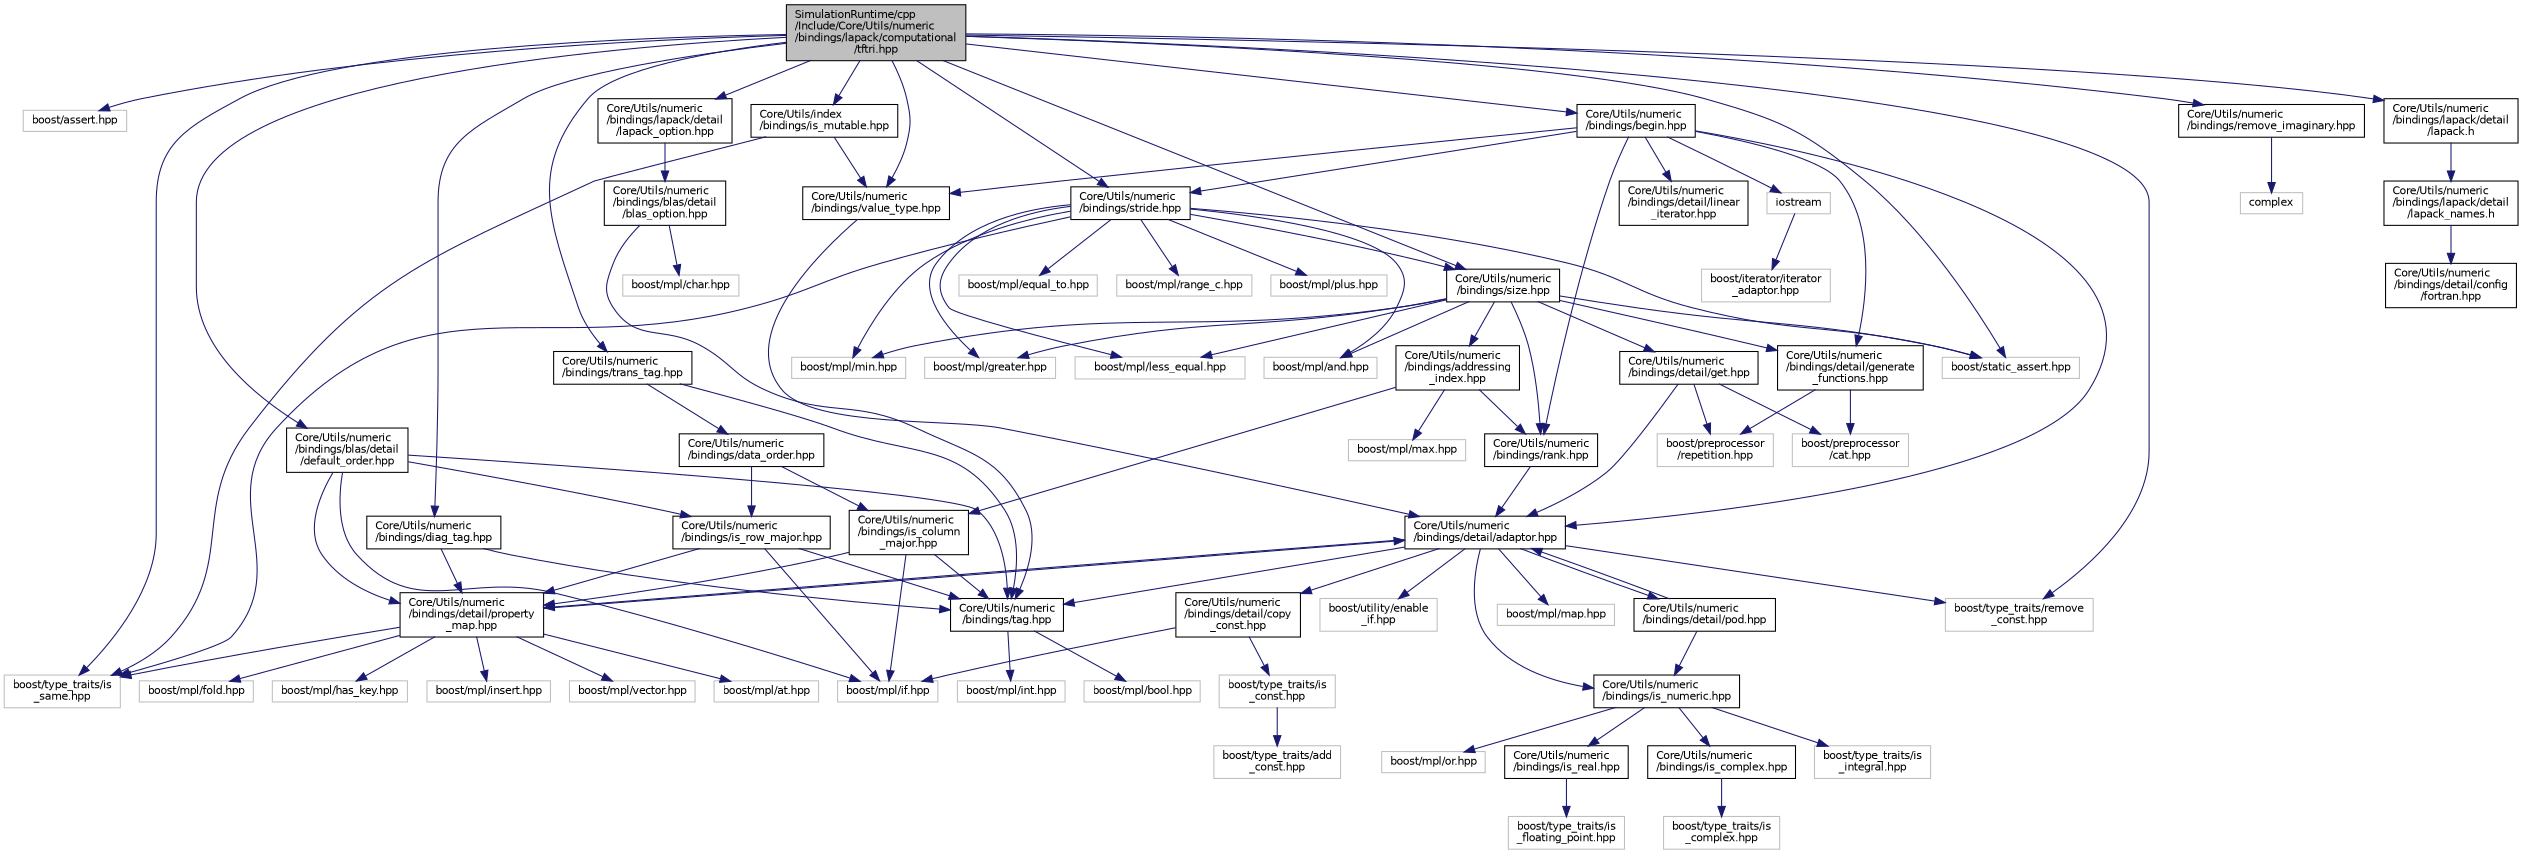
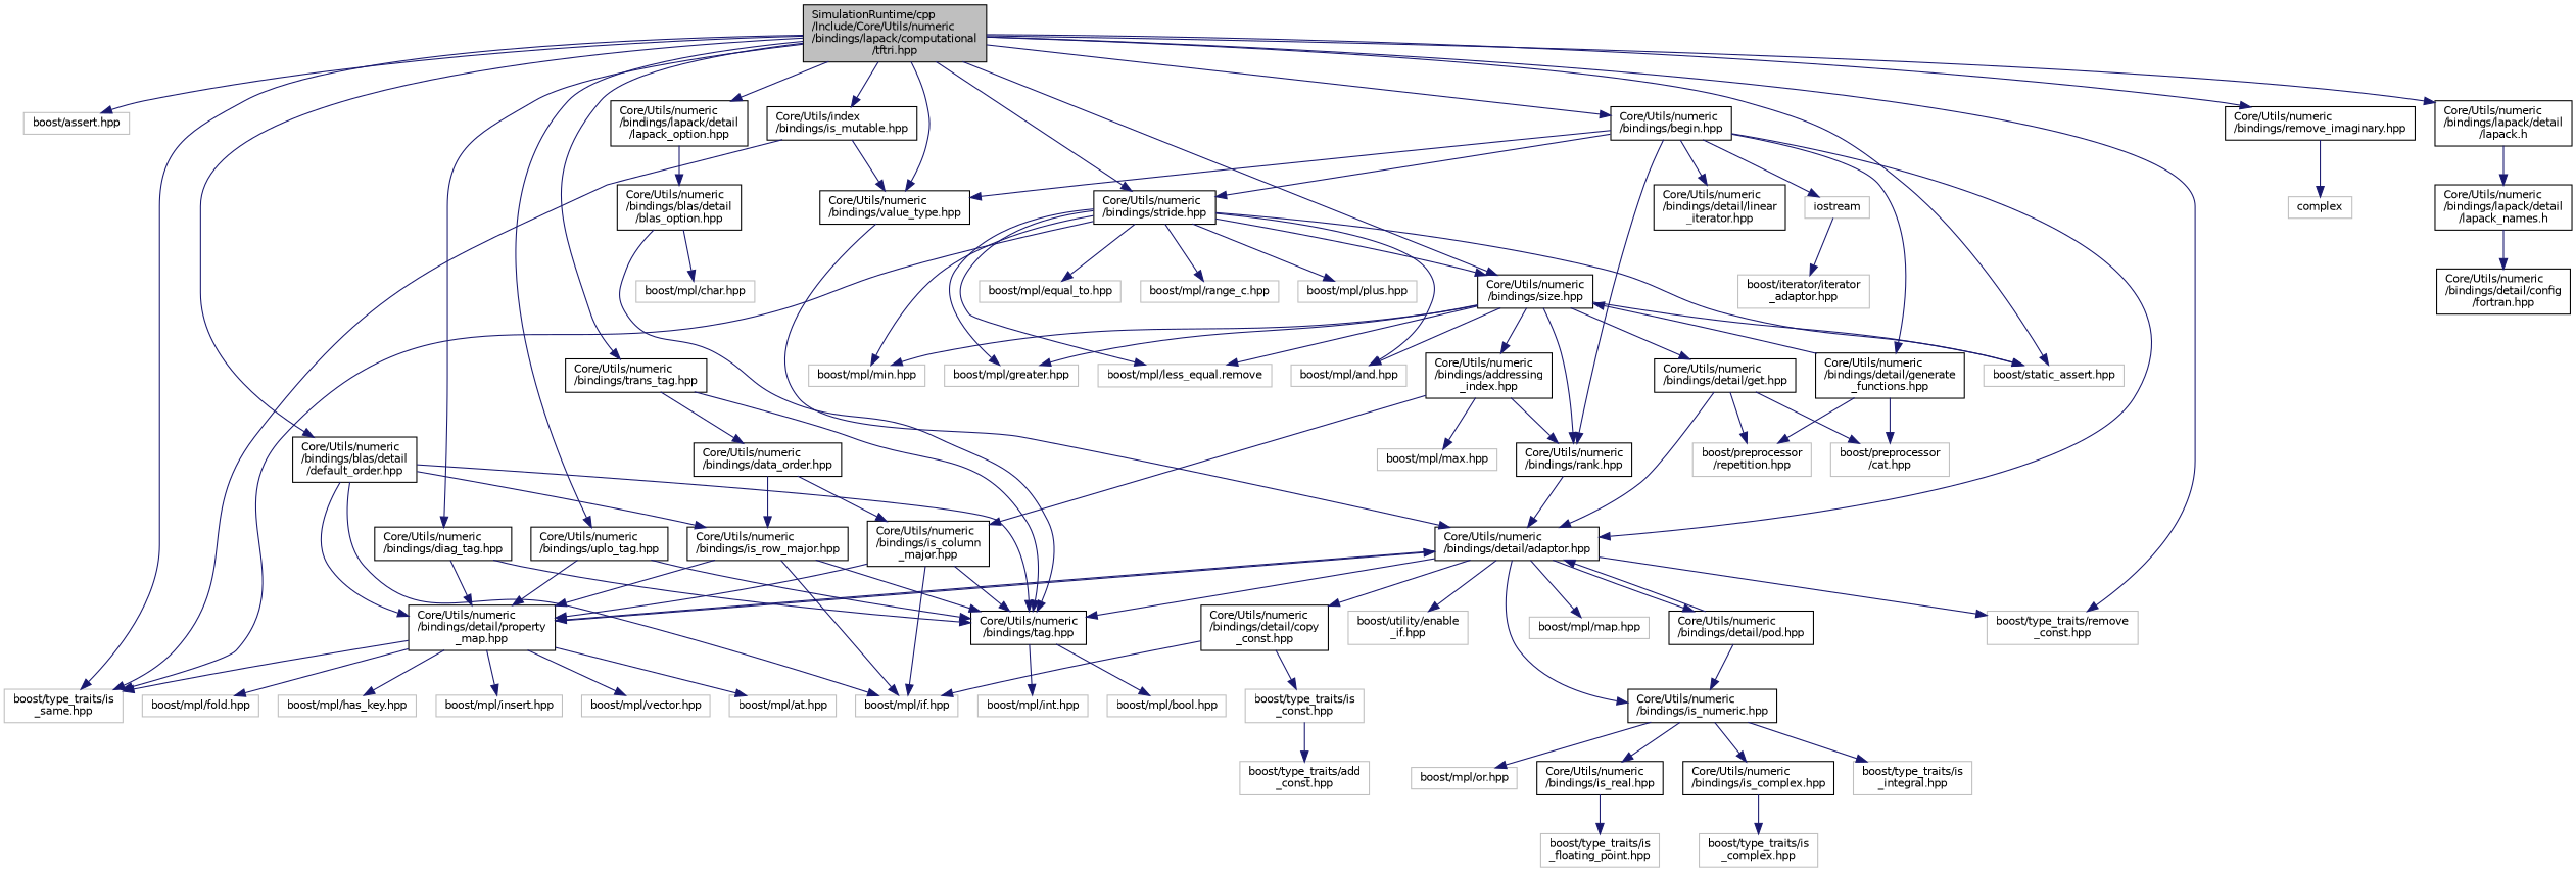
  digraph {
    node [color=grey75 fillcolor=white fontname=Helvetica fontsize=10 shape=record style=filled]
    edge [color=midnightblue fontname=Helvetica fontsize=10 labelfontname=Helvetica labelfontsize=10 style=solid]
    n1 [color=black fillcolor=grey75 fontcolor=black height=0.2 label="SimulationRuntime/cpp\l/Include/Core/Utils/numeric\l/bindings/lapack/computational\l/tftri.hpp" width=0.4]
    n2 [height=0.2 label="boost/assert.hpp" width=0.4]
    n3 [color=black height=0.2 label="Core/Utils/numeric\l/bindings/begin.hpp" width=0.4]
    n4 [height=0.2 label="boost/type_traits/remove\l_const.hpp" width=0.4]
    n5 [height=0.2 label="boost/type_traits/is\l_same.hpp" width=0.4]
    n6 [color=black height=0.2 label="Core/Utils/numeric\l/bindings/stride.hpp" width=0.4]
    n7 [color=black height=0.2 label="Core/Utils/numeric\l/bindings/size.hpp" width=0.4]
    n8 [height=0.2 label="boost/static_assert.hpp" width=0.4]
    n9 [color=black height=0.2 label="Core/Utils/numeric\l/bindings/value_type.hpp" width=0.4]
    n10 [color=black height=0.2 label="Core/Utils/numeric\l/bindings/blas/detail\l/default_order.hpp" width=0.4]
    n11 [color=black height=0.2 label="Core/Utils/numeric\l/bindings/diag_tag.hpp" width=0.4]
    n12 [color=black height=0.2 label="Core/Utils/index\l/bindings/is_mutable.hpp" width=0.4]
    n13 [color=black height=0.2 label="Core/Utils/numeric\l/bindings/remove_imaginary.hpp" width=0.4]
    n14 [color=black height=0.2 label="Core/Utils/numeric\l/bindings/trans_tag.hpp" width=0.4]
+   n15 [color=black height=0.2 label="Core/Utils/numeric\l/bindings/uplo_tag.hpp" width=0.4]
    n16 [color=black height=0.2 label="Core/Utils/numeric\l/bindings/lapack/detail\l/lapack.h" width=0.4]
    n17 [color=black height=0.2 label="Core/Utils/numeric\l/bindings/lapack/detail\l/lapack_option.hpp" width=0.4]
    n18 [color=black height=0.2 label="Core/Utils/numeric\l/bindings/detail/adaptor.hpp" width=0.4]
    n19 [color=black height=0.2 label="Core/Utils/numeric\l/bindings/detail/linear\l_iterator.hpp" width=0.4]
    n20 [color=black height=0.2 label="Core/Utils/numeric\l/bindings/detail/generate\l_functions.hpp" width=0.4]
    n21 [color=black height=0.2 label="Core/Utils/numeric\l/bindings/rank.hpp" width=0.4]
    n22 [height=0.2 label=iostream width=0.4]
    n23 [height=0.2 label="boost/mpl/and.hpp" width=0.4]
    n24 [height=0.2 label="boost/mpl/min.hpp" width=0.4]
    n25 [height=0.2 label="boost/mpl/greater.hpp" width=0.4]
-   n26 [height=0.2 label="boost/mpl/less_equal.hpp" width=0.4]
+   n26 [height=0.2 label="boost/mpl/less_equal.remove" width=0.4]
    n27 [height=0.2 label="boost/mpl/equal_to.hpp" width=0.4]
    n28 [height=0.2 label="boost/mpl/range_c.hpp" width=0.4]
    n29 [height=0.2 label="boost/mpl/plus.hpp" width=0.4]
    n30 [color=black height=0.2 label="Core/Utils/numeric\l/bindings/detail/get.hpp" width=0.4]
    n31 [color=black height=0.2 label="Core/Utils/numeric\l/bindings/addressing\l_index.hpp" width=0.4]
    n32 [color=black height=0.2 label="Core/Utils/numeric\l/bindings/tag.hpp" width=0.4]
    n33 [color=black height=0.2 label="Core/Utils/numeric\l/bindings/detail/property\l_map.hpp" width=0.4]
    n34 [height=0.2 label="boost/mpl/if.hpp" width=0.4]
    n35 [color=black height=0.2 label="Core/Utils/numeric\l/bindings/is_row_major.hpp" width=0.4]
    n36 [height=0.2 label=complex width=0.4]
    n37 [color=black height=0.2 label="Core/Utils/numeric\l/bindings/data_order.hpp" width=0.4]
    n38 [color=black height=0.2 label="Core/Utils/numeric\l/bindings/lapack/detail\l/lapack_names.h" width=0.4]
    n39 [color=black height=0.2 label="Core/Utils/numeric\l/bindings/blas/detail\l/blas_option.hpp" width=0.4]
    n40 [height=0.2 label="boost/mpl/map.hpp" width=0.4]
    n41 [color=black height=0.2 label="Core/Utils/numeric\l/bindings/detail/copy\l_const.hpp" width=0.4]
    n42 [color=black height=0.2 label="Core/Utils/numeric\l/bindings/is_numeric.hpp" width=0.4]
    n43 [height=0.2 label="boost/utility/enable\l_if.hpp" width=0.4]
    n44 [color=black height=0.2 label="Core/Utils/numeric\l/bindings/detail/pod.hpp" width=0.4]
    n45 [height=0.2 label="boost/preprocessor\l/repetition.hpp" width=0.4]
    n46 [height=0.2 label="boost/preprocessor\l/cat.hpp" width=0.4]
    n47 [height=0.2 label="boost/iterator/iterator\l_adaptor.hpp" width=0.4]
    n48 [height=0.2 label="boost/type_traits/is\l_const.hpp" width=0.4]
    n49 [height=0.2 label="boost/mpl/or.hpp" width=0.4]
    n50 [color=black height=0.2 label="Core/Utils/numeric\l/bindings/is_real.hpp" width=0.4]
    n51 [color=black height=0.2 label="Core/Utils/numeric\l/bindings/is_complex.hpp" width=0.4]
    n52 [height=0.2 label="boost/type_traits/is\l_integral.hpp" width=0.4]
    n53 [height=0.2 label="boost/mpl/bool.hpp" width=0.4]
    n54 [height=0.2 label="boost/mpl/int.hpp" width=0.4]
    n55 [height=0.2 label="boost/mpl/at.hpp" width=0.4]
    n56 [height=0.2 label="boost/mpl/fold.hpp" width=0.4]
    n57 [height=0.2 label="boost/mpl/has_key.hpp" width=0.4]
    n58 [height=0.2 label="boost/mpl/insert.hpp" width=0.4]
    n59 [height=0.2 label="boost/mpl/vector.hpp" width=0.4]
    n60 [height=0.2 label="boost/type_traits/add\l_const.hpp" width=0.4]
    n61 [height=0.2 label="boost/type_traits/is\l_floating_point.hpp" width=0.4]
    n62 [height=0.2 label="boost/type_traits/is\l_complex.hpp" width=0.4]
    n63 [height=0.2 label="boost/mpl/max.hpp" width=0.4]
    n64 [color=black height=0.2 label="Core/Utils/numeric\l/bindings/is_column\l_major.hpp" width=0.4]
    n65 [color=black height=0.2 label="Core/Utils/numeric\l/bindings/detail/config\l/fortran.hpp" width=0.4]
    n66 [height=0.2 label="boost/mpl/char.hpp" width=0.4]
    n1 -> n2
    n1 -> n3
    n1 -> n4
    n1 -> n5
    n1 -> n6
    n1 -> n7
    n1 -> n8
    n1 -> n9
    n1 -> n10
    n1 -> n11
    n1 -> n12
    n1 -> n13
    n1 -> n14
+   n1 -> n15
    n1 -> n16
    n1 -> n17
    n3 -> n6
    n3 -> n9
    n3 -> n18
    n3 -> n19
    n3 -> n20
    n3 -> n21
    n3 -> n22
    n6 -> n5
    n6 -> n7
    n6 -> n8
    n6 -> n23
    n6 -> n24
    n6 -> n25
    n6 -> n26
    n6 -> n27
    n6 -> n28
    n6 -> n29
    n7 -> n8
-   n7 -> n20
+   n20 -> n7
    n7 -> n21
    n7 -> n23
    n7 -> n24
    n7 -> n25
    n7 -> n26
    n7 -> n30
    n7 -> n31
    n9 -> n18
    n10 -> n32
    n10 -> n33
    n10 -> n34
    n10 -> n35
    n11 -> n32
    n11 -> n33
    n12 -> n5
    n12 -> n9
    n13 -> n36
    n14 -> n32
    n14 -> n37
+   n15 -> n32
+   n15 -> n33
    n16 -> n38
    n17 -> n39
    n18 -> n4
    n18 -> n32
    n18 -> n33
    n18 -> n40
    n18 -> n41
    n18 -> n42
    n18 -> n43
    n18 -> n44
    n20 -> n45
    n20 -> n46
    n21 -> n18
    n22 -> n47
    n30 -> n18
    n30 -> n45
    n30 -> n46
    n31 -> n21
    n31 -> n63
    n31 -> n64
    n32 -> n53
    n32 -> n54
    n33 -> n5
    n33 -> n18
    n33 -> n55
    n33 -> n56
    n33 -> n57
    n33 -> n58
    n33 -> n59
    n35 -> n32
    n35 -> n33
    n35 -> n34
    n37 -> n35
    n37 -> n64
    n38 -> n65
    n39 -> n32
    n39 -> n66
    n41 -> n34
    n41 -> n48
    n42 -> n49
    n42 -> n50
    n42 -> n51
    n42 -> n52
    n44 -> n18
    n44 -> n42
    n48 -> n60
    n50 -> n61
    n51 -> n62
    n64 -> n32
    n64 -> n33
    n64 -> n34
  }
